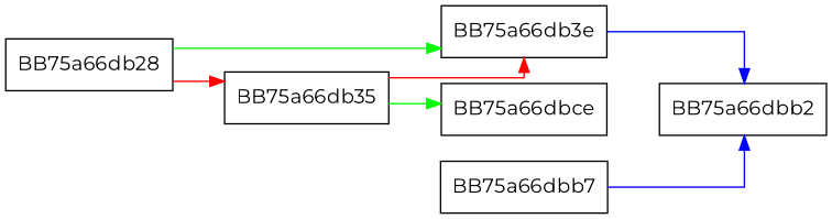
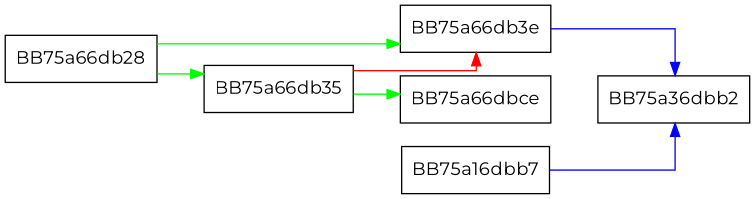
  digraph {
    fontname=Montserrat
    rankdir=LR
    splines=ortho
    node [fontname=Montserrat shape=box]
    edge [color=red fontname=Montserrat]
    BB75a66db28
    BB75a66db35
    BB75a66db3e
-   BB75a66dbb7
-   BB75a66dbb2
+   BB75a66dbb7 [label=BB75a16dbb7]
+   BB75a66dbb2 [label=BB75a36dbb2]
    BB75a66dbce
-   BB75a66db28 -> BB75a66db35
+   BB75a66db28 -> BB75a66db35 [color=green]
    BB75a66db28 -> BB75a66db3e [color=green]
    BB75a66db35 -> BB75a66db3e
    BB75a66db35 -> BB75a66dbce [color=green]
    BB75a66db3e -> BB75a66dbb2 [color=blue]
    BB75a66dbb7 -> BB75a66dbb2 [color=blue]
  }
